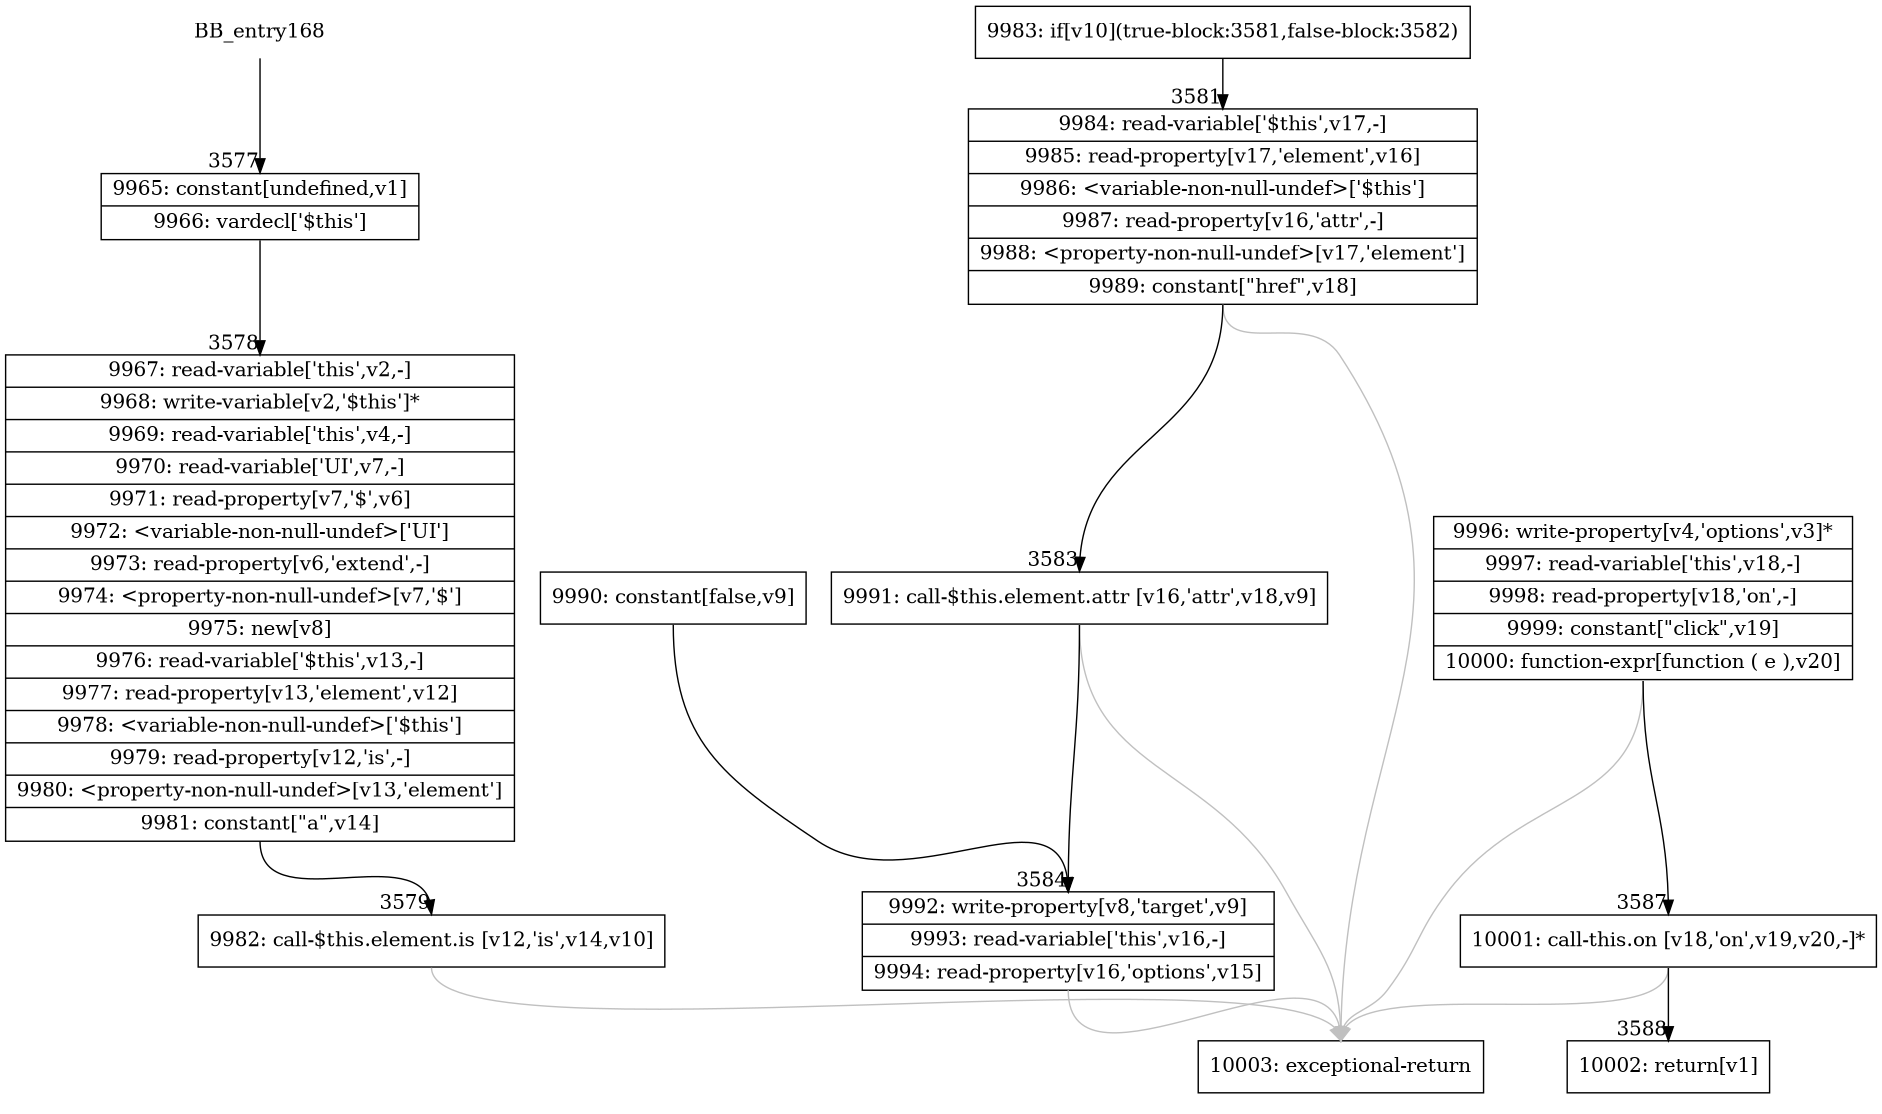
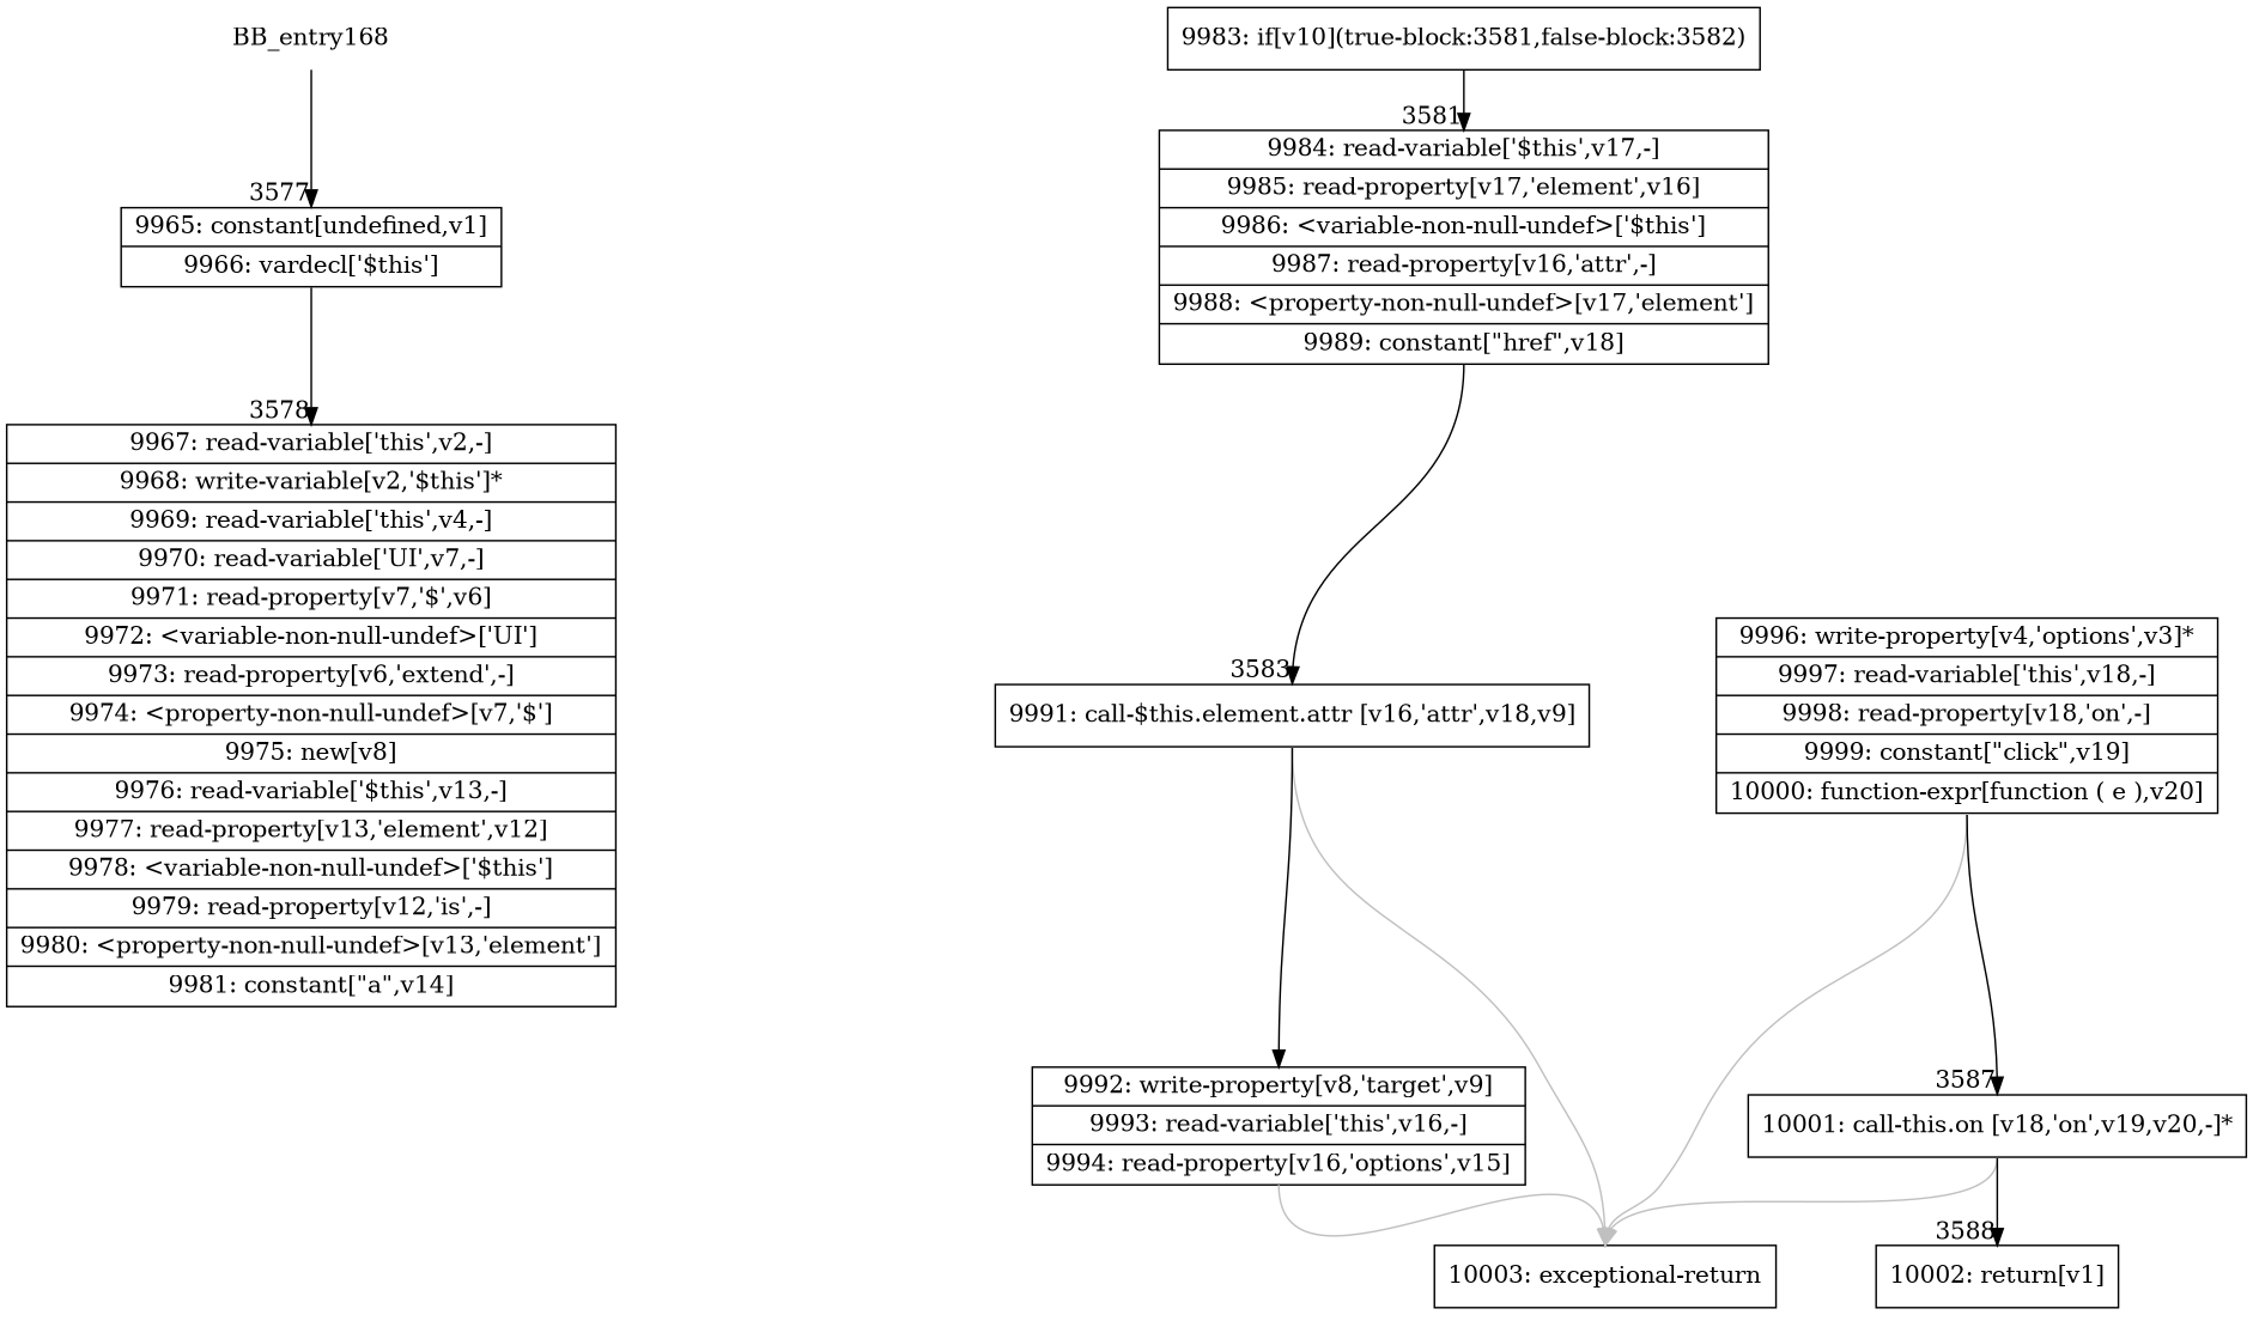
  digraph {
    rankdir=TD
    node [shape=record]
    edge [headport=n tailport=s]
    n1 [label=BB_entry168 shape=none]
    n2 [label="{9965: constant[undefined,v1]|9966: vardecl['$this']}"]
    n3 [label="{9967: read-variable['this',v2,-]|9968: write-variable[v2,'$this']*|9969: read-variable['this',v4,-]|9970: read-variable['UI',v7,-]|9971: read-property[v7,'$',v6]|9972: \<variable-non-null-undef\>['UI']|9973: read-property[v6,'extend',-]|9974: \<property-non-null-undef\>[v7,'$']|9975: new[v8]|9976: read-variable['$this',v13,-]|9977: read-property[v13,'element',v12]|9978: \<variable-non-null-undef\>['$this']|9979: read-property[v12,'is',-]|9980: \<property-non-null-undef\>[v13,'element']|9981: constant[\"a\",v14]}"]
-   n4 [label="{9982: call-$this.element.is [v12,'is',v14,v10]}"]
    n5 [label="{10003: exceptional-return}"]
    n6 [label="{9983: if[v10](true-block:3581,false-block:3582)}"]
    n7 [label="{9984: read-variable['$this',v17,-]|9985: read-property[v17,'element',v16]|9986: \<variable-non-null-undef\>['$this']|9987: read-property[v16,'attr',-]|9988: \<property-non-null-undef\>[v17,'element']|9989: constant[\"href\",v18]}"]
    n8 [label="{9991: call-$this.element.attr [v16,'attr',v18,v9]}"]
-   n9 [label="{9990: constant[false,v9]}"]
    n10 [label="{9992: write-property[v8,'target',v9]|9993: read-variable['this',v16,-]|9994: read-property[v16,'options',v15]}"]
    n11 [label="{9996: write-property[v4,'options',v3]*|9997: read-variable['this',v18,-]|9998: read-property[v18,'on',-]|9999: constant[\"click\",v19]|10000: function-expr[function ( e ),v20]}"]
    n12 [label="{10001: call-this.on [v18,'on',v19,v20,-]*}"]
    n13 [label="{10002: return[v1]}"]
    n1 -> n2 [headlabel="    3577"]
    n2 -> n3 [headlabel="      3578"]
-   n3 -> n4 [headlabel="      3579"]
-   n4 -> n5 [color=gray]
    n6 -> n7 [headlabel="      3581"]
-   n7 -> n5 [color=gray]
    n7 -> n8 [headlabel="      3583"]
    n8 -> n5 [color=gray]
    n8 -> n10
-   n9 -> n10 [headlabel="      3584"]
    n10 -> n5 [color=gray]
    n11 -> n5 [color=gray]
    n11 -> n12 [headlabel="      3587"]
    n12 -> n5 [color=gray]
    n12 -> n13 [headlabel="      3588"]
  }
